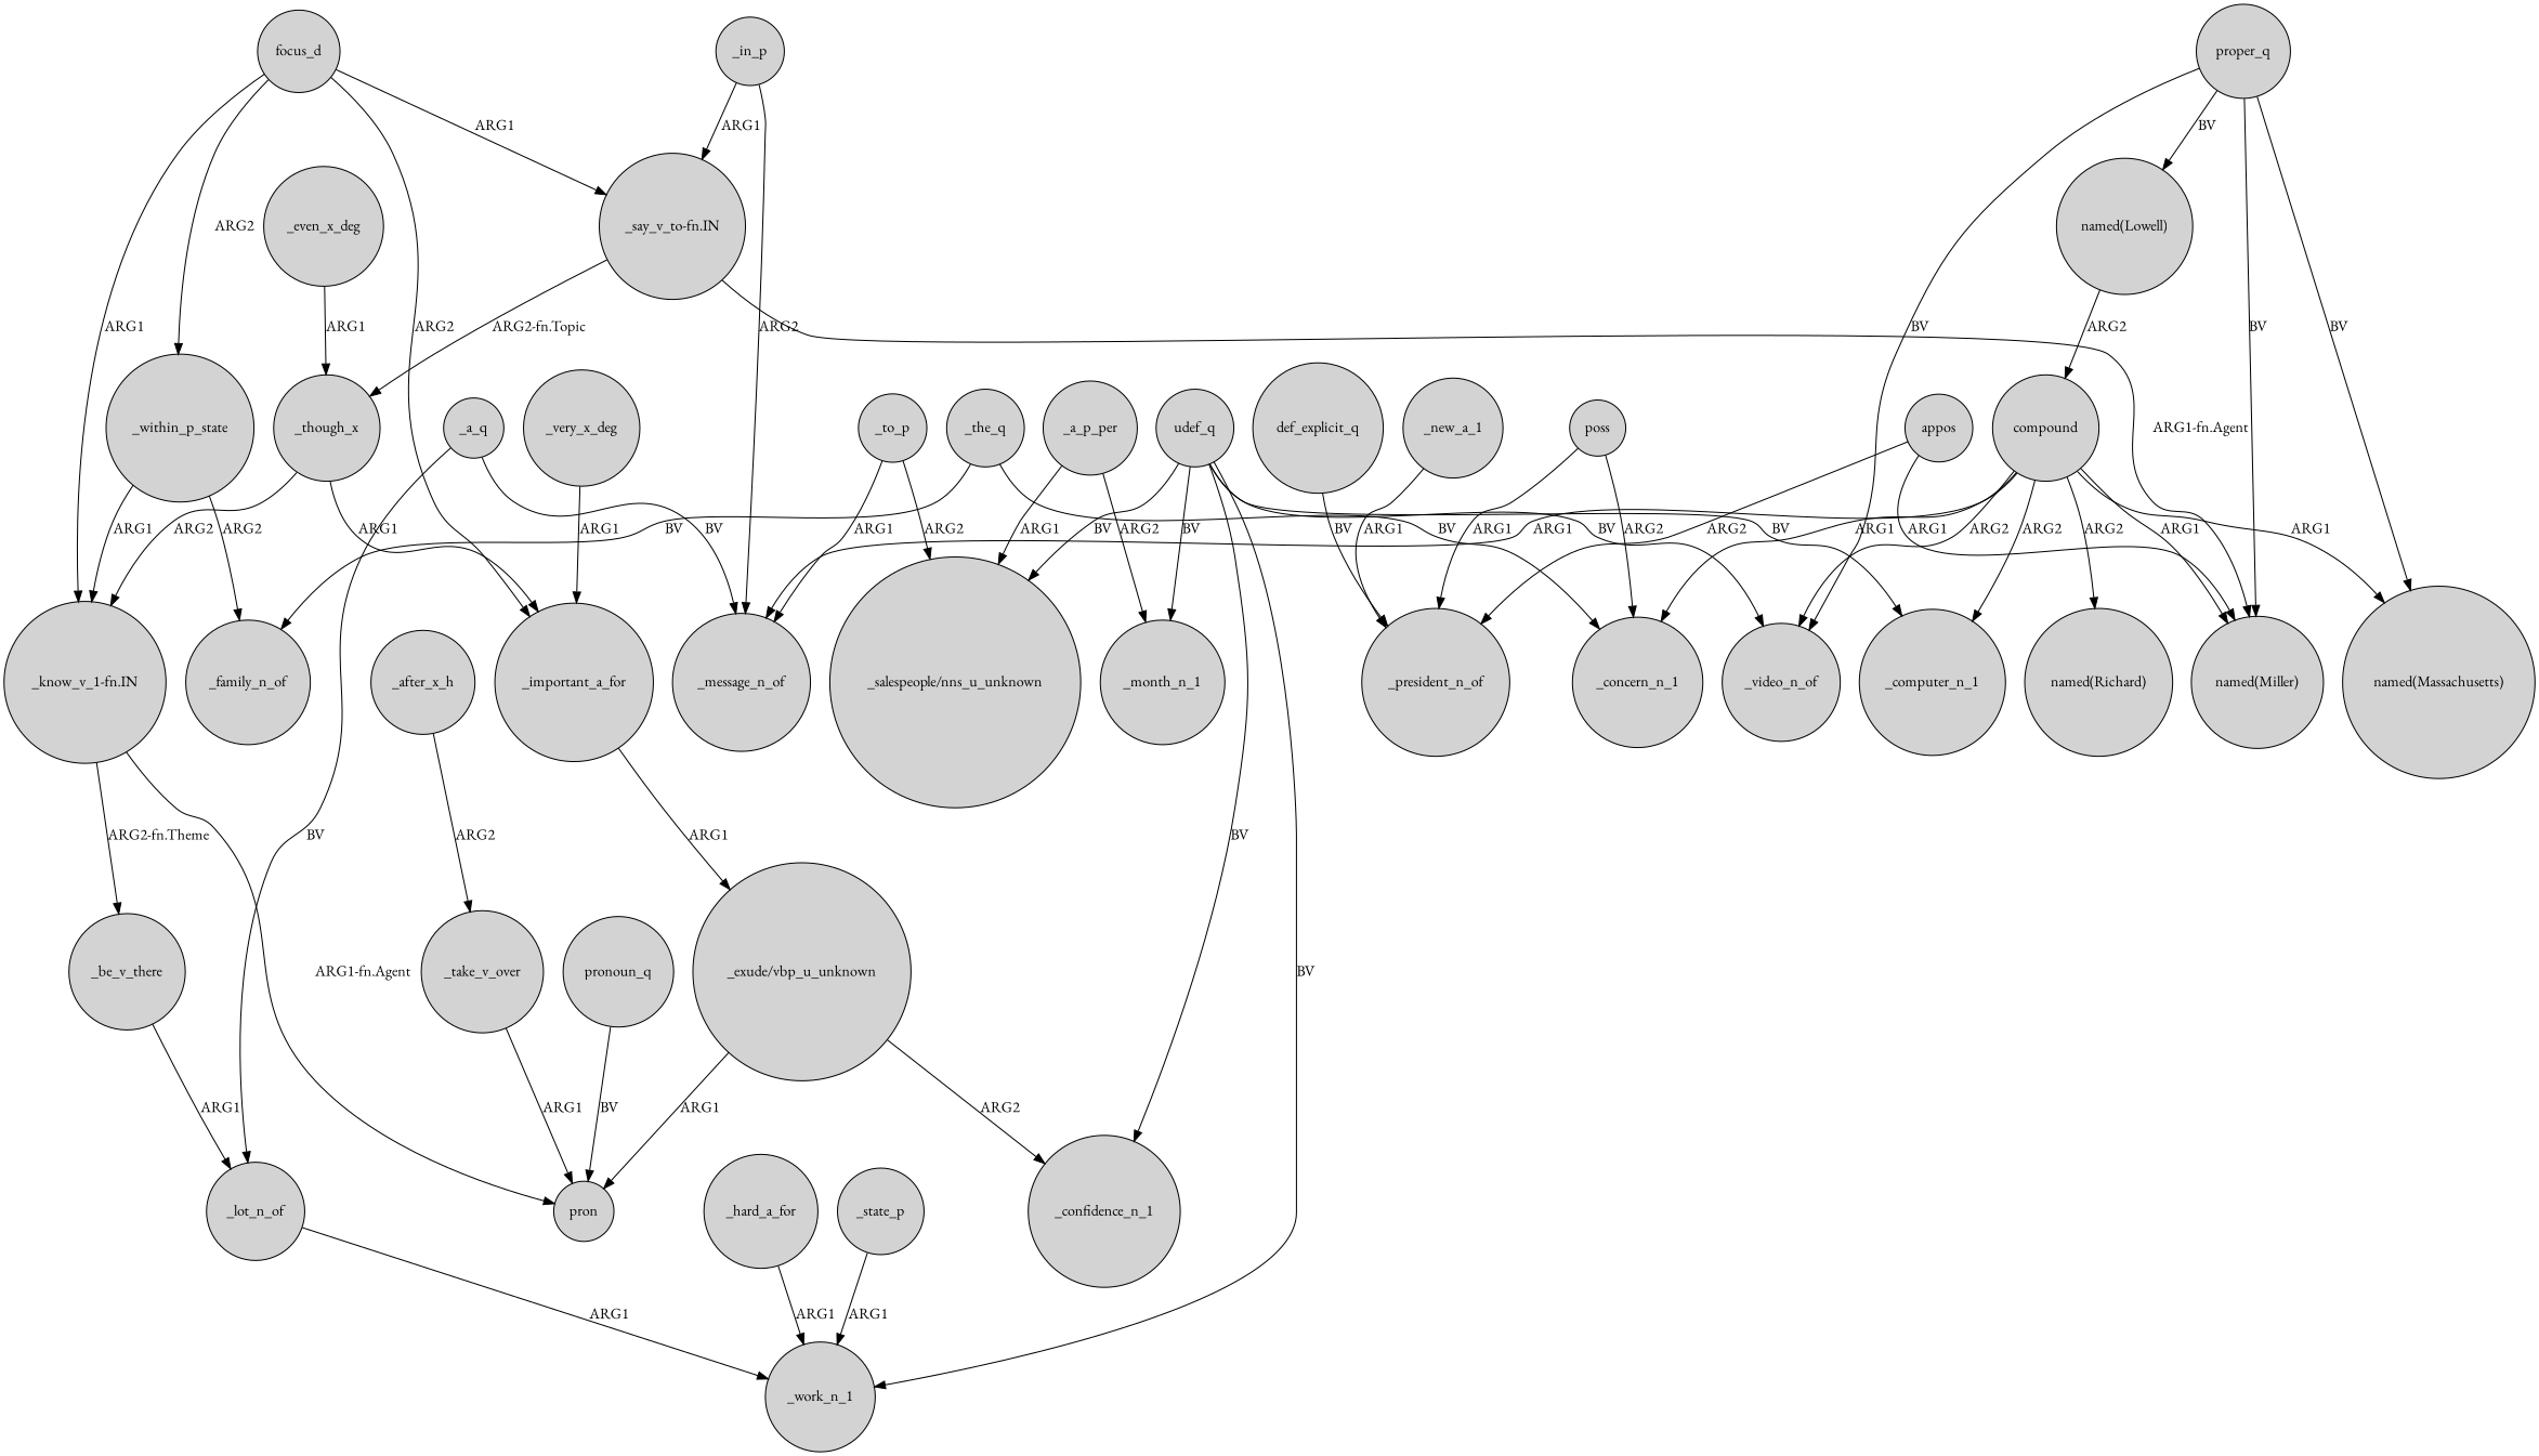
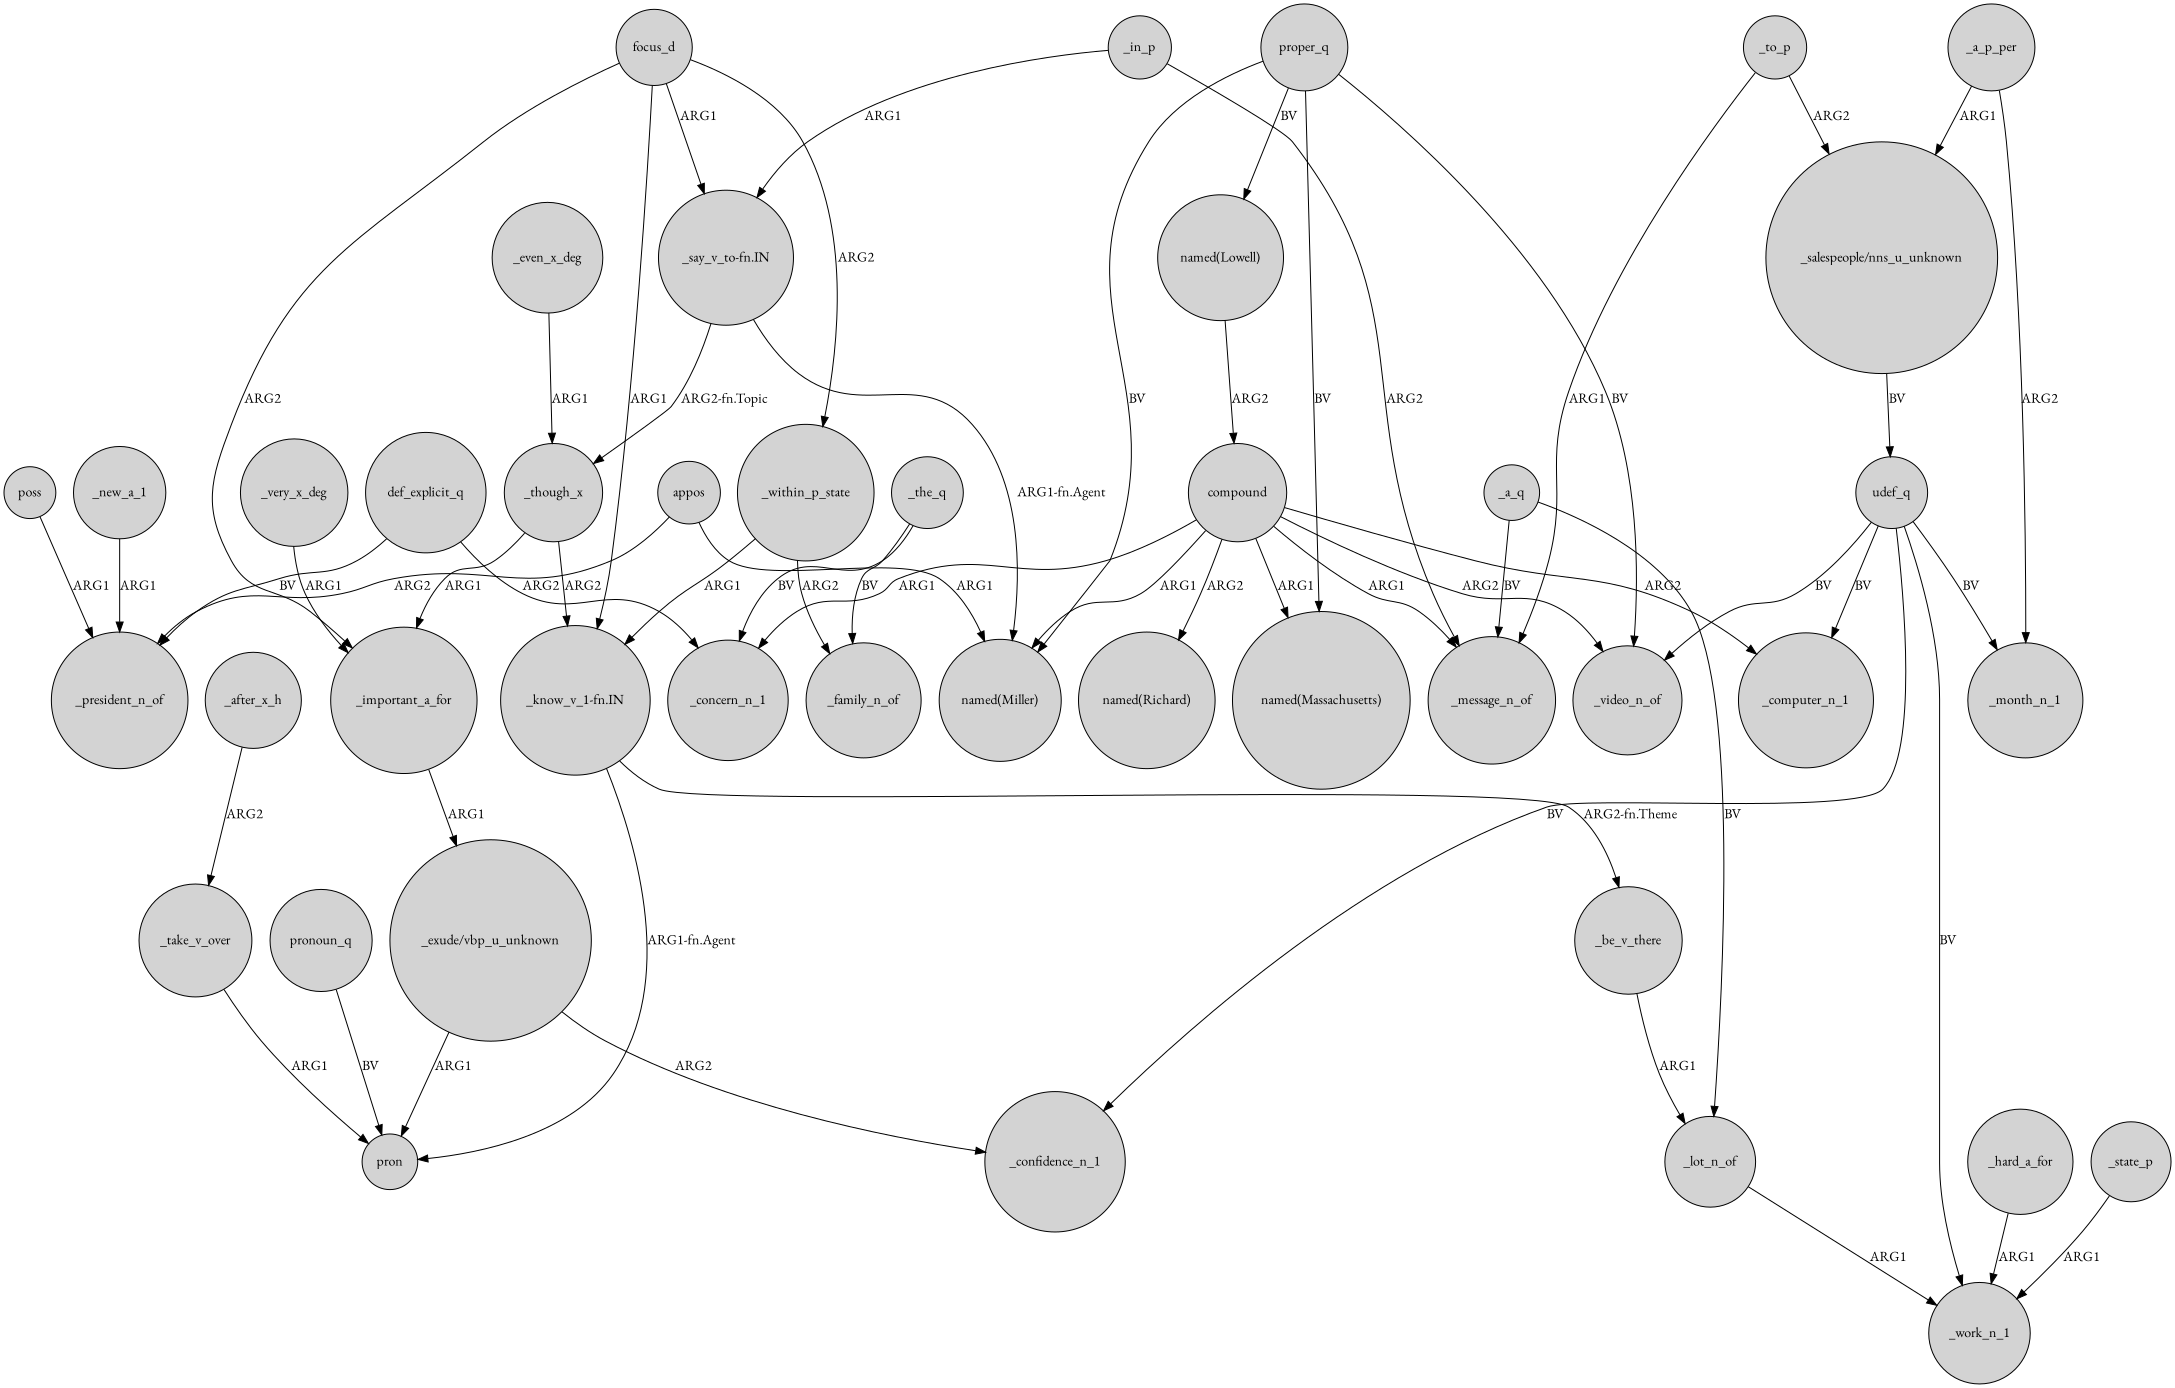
  digraph {
    fontname="EB Garamond"
    node [fontname="EB Garamond" shape=circle style=filled]
    edge [fontname="EB Garamond"]
    _a_q
    _lot_n_of
    _message_n_of
    _work_n_1
    compound
    _concern_n_1
    "named(Miller)"
    "named(Richard)"
    _computer_n_1
    _video_n_of
    "named(Massachusetts)"
    "named(Lowell)"
    "_say_v_to-fn.IN"
    _though_x
    _important_a_for
    "_know_v_1-fn.IN"
    focus_d
    _within_p_state
    "_exude/vbp_u_unknown"
    pron
    _be_v_there
    _family_n_of
    _confidence_n_1
    poss
    _president_n_of
    _in_p
    appos
    _a_p_per
    _month_n_1
    "_salespeople/nns_u_unknown"
    _after_x_h
    _take_v_over
    udef_q
    _even_x_deg
    _the_q
    _to_p
    _very_x_deg
    pronoun_q
    proper_q
    _hard_a_for
    def_explicit_q
    _new_a_1
    n43 [label=_state_p]
    _a_q -> _lot_n_of [label=BV]
    _a_q -> _message_n_of [label=BV]
    _lot_n_of -> _work_n_1 [label=ARG1]
    compound -> _message_n_of [label=ARG1]
    compound -> _concern_n_1 [label=ARG1]
    compound -> "named(Miller)" [label=ARG1]
    compound -> "named(Richard)" [label=ARG2]
    compound -> _computer_n_1 [label=ARG2]
    compound -> _video_n_of [label=ARG2]
    compound -> "named(Massachusetts)" [label=ARG1]
    "named(Lowell)" -> compound [label=ARG2]
    "_say_v_to-fn.IN" -> "named(Miller)" [label="ARG1-fn.Agent"]
    "_say_v_to-fn.IN" -> _though_x [label="ARG2-fn.Topic"]
    _though_x -> _important_a_for [label=ARG1]
    _though_x -> "_know_v_1-fn.IN" [label=ARG2]
    _important_a_for -> "_exude/vbp_u_unknown" [label=ARG1]
    "_know_v_1-fn.IN" -> pron [label="ARG1-fn.Agent"]
    "_know_v_1-fn.IN" -> _be_v_there [label="ARG2-fn.Theme"]
    focus_d -> "_say_v_to-fn.IN" [label=ARG1]
    focus_d -> _important_a_for [label=ARG2]
    focus_d -> "_know_v_1-fn.IN" [label=ARG1]
    focus_d -> _within_p_state [label=ARG2]
    _within_p_state -> "_know_v_1-fn.IN" [label=ARG1]
    _within_p_state -> _family_n_of [label=ARG2]
    "_exude/vbp_u_unknown" -> pron [label=ARG1]
    "_exude/vbp_u_unknown" -> _confidence_n_1 [label=ARG2]
    _be_v_there -> _lot_n_of [label=ARG1]
-   poss -> _concern_n_1 [label=ARG2]
+   def_explicit_q -> _concern_n_1 [label=ARG2]
    poss -> _president_n_of [label=ARG1]
    _in_p -> _message_n_of [label=ARG2]
    _in_p -> "_say_v_to-fn.IN" [label=ARG1]
    appos -> "named(Miller)" [label=ARG1]
    appos -> _president_n_of [label=ARG2]
    _a_p_per -> _month_n_1 [label=ARG2]
    _a_p_per -> "_salespeople/nns_u_unknown" [label=ARG1]
    _after_x_h -> _take_v_over [label=ARG2]
    _take_v_over -> pron [label=ARG1]
    udef_q -> _work_n_1 [label=BV]
    udef_q -> _computer_n_1 [label=BV]
    udef_q -> _video_n_of [label=BV]
    udef_q -> _confidence_n_1 [label=BV]
    udef_q -> _month_n_1 [label=BV]
-   udef_q -> "_salespeople/nns_u_unknown" [label=BV]
+   "_salespeople/nns_u_unknown" -> udef_q [label=BV]
    _even_x_deg -> _though_x [label=ARG1]
    _the_q -> _concern_n_1 [label=BV]
    _the_q -> _family_n_of [label=BV]
    _to_p -> _message_n_of [label=ARG1]
    _to_p -> "_salespeople/nns_u_unknown" [label=ARG2]
    _very_x_deg -> _important_a_for [label=ARG1]
    pronoun_q -> pron [label=BV]
    proper_q -> "named(Miller)" [label=BV]
    proper_q -> _video_n_of [label=BV]
    proper_q -> "named(Massachusetts)" [label=BV]
    proper_q -> "named(Lowell)" [label=BV]
    _hard_a_for -> _work_n_1 [label=ARG1]
    def_explicit_q -> _president_n_of [label=BV]
    _new_a_1 -> _president_n_of [label=ARG1]
    n43 -> _work_n_1 [label=ARG1]
  }
